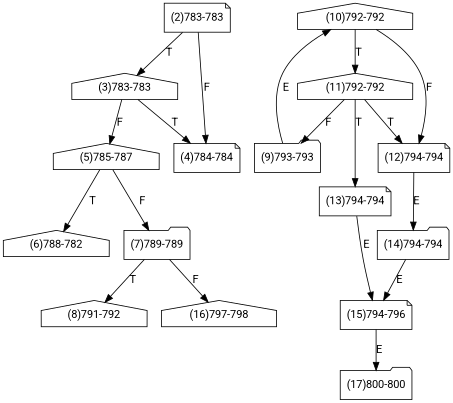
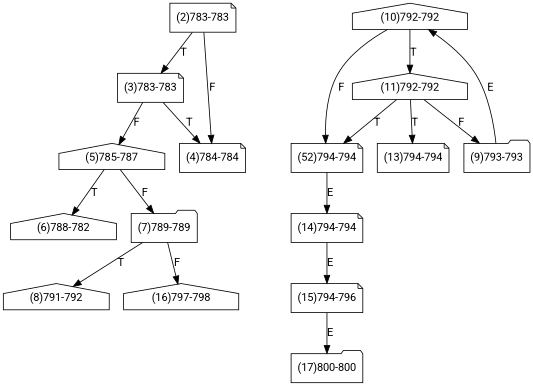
  digraph {
    fontname=Roboto
    node [fontname=Roboto shape=note]
    edge [fontname=Roboto]
    n1 [label="(2)783-783"]
-   n2 [label="(3)783-783" shape=house]
+   n2 [label="(3)783-783"]
    n3 [label="(4)784-784"]
    n4 [label="(5)785-787" shape=house]
    n5 [label="(6)788-782" shape=house]
    n6 [label="(7)789-789" shape=folder]
    n7 [label="(8)791-792" shape=house]
    n8 [label="(16)797-798" shape=house]
    n9 [label="(10)792-792" shape=house]
    n10 [label="(11)792-792" shape=house]
-   n11 [label="(12)794-794"]
+   n11 [label="(52)794-794"]
    n12 [label="(9)793-793" shape=folder]
    n13 [label="(13)794-794"]
-   n14 [label="(14)794-794" shape=folder]
+   n14 [label="(14)794-794"]
    n15 [label="(15)794-796"]
    n16 [label="(17)800-800" shape=folder]
    n1 -> n2 [label=T]
    n1 -> n3 [label=F]
    n2 -> n3 [label=T]
    n2 -> n4 [label=F]
    n4 -> n5 [label=T]
    n4 -> n6 [label=F]
    n6 -> n7 [label=T]
    n6 -> n8 [label=F]
    n9 -> n10 [label=T]
    n9 -> n11 [label=F]
    n10 -> n11 [label=T]
    n10 -> n12 [label=F]
    n10 -> n13 [label=T]
    n11 -> n14 [label=E]
    n12 -> n9 [label=E]
-   n13 -> n15 [label=E]
    n14 -> n15 [label=E]
    n15 -> n16 [label=E]
  }
